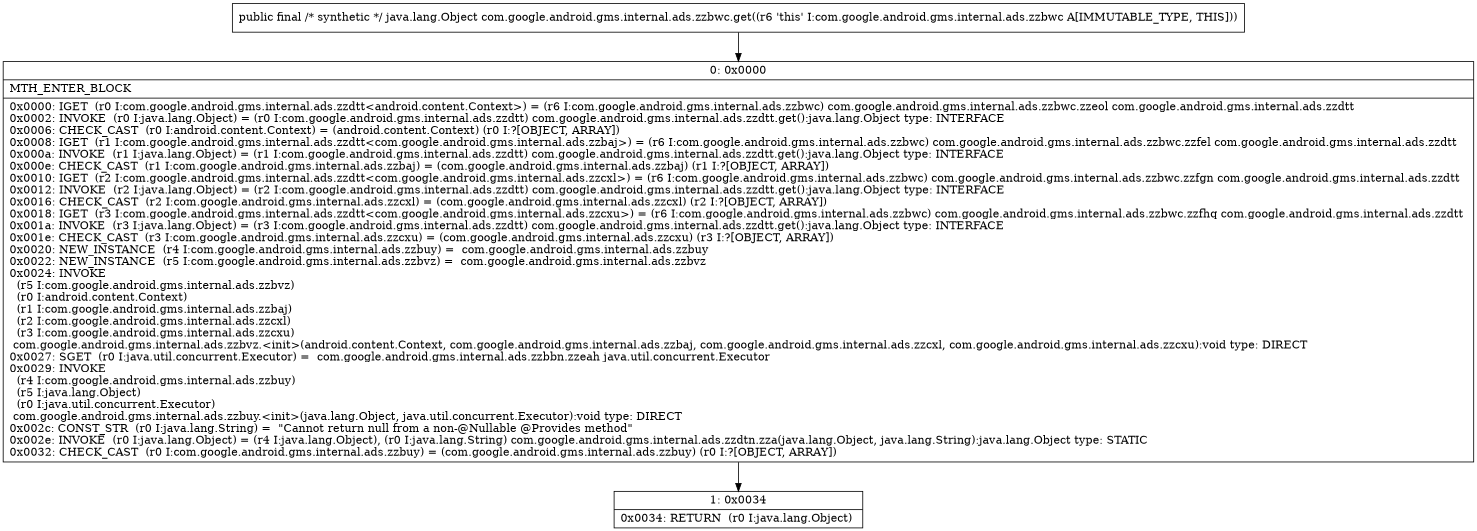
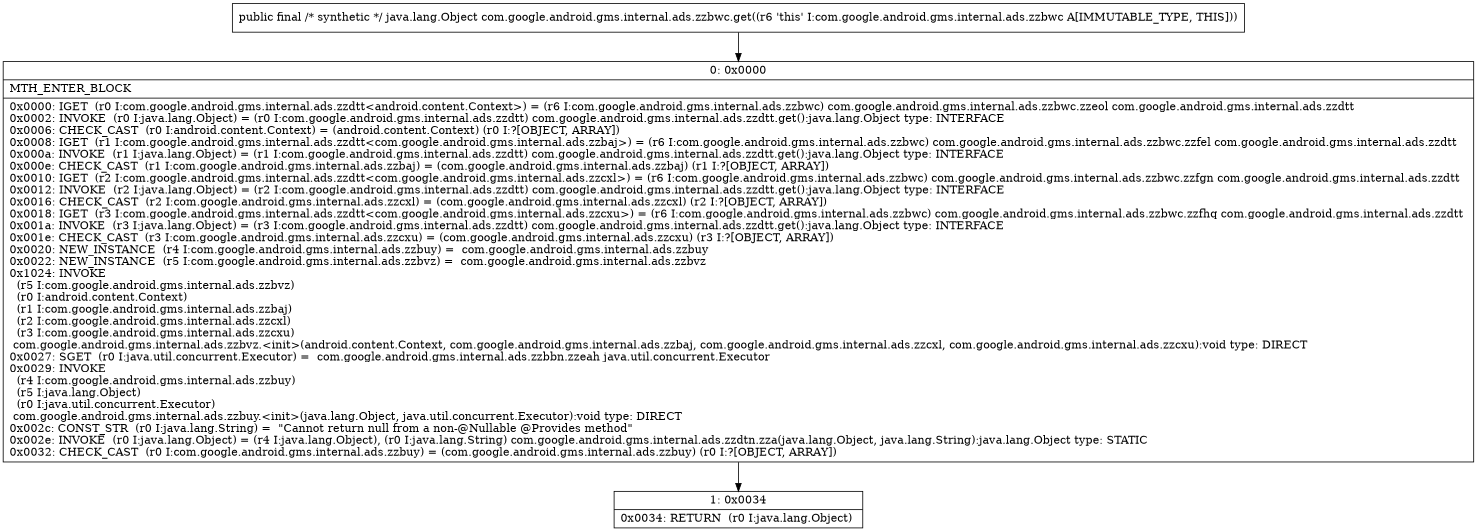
  digraph {
    node [shape=record]
-   n1 [label="{0\:\ 0x0000|MTH_ENTER_BLOCK\l|0x0000: IGET  (r0 I:com.google.android.gms.internal.ads.zzdtt\<android.content.Context\>) = (r6 I:com.google.android.gms.internal.ads.zzbwc) com.google.android.gms.internal.ads.zzbwc.zzeol com.google.android.gms.internal.ads.zzdtt \l0x0002: INVOKE  (r0 I:java.lang.Object) = (r0 I:com.google.android.gms.internal.ads.zzdtt) com.google.android.gms.internal.ads.zzdtt.get():java.lang.Object type: INTERFACE \l0x0006: CHECK_CAST  (r0 I:android.content.Context) = (android.content.Context) (r0 I:?[OBJECT, ARRAY]) \l0x0008: IGET  (r1 I:com.google.android.gms.internal.ads.zzdtt\<com.google.android.gms.internal.ads.zzbaj\>) = (r6 I:com.google.android.gms.internal.ads.zzbwc) com.google.android.gms.internal.ads.zzbwc.zzfel com.google.android.gms.internal.ads.zzdtt \l0x000a: INVOKE  (r1 I:java.lang.Object) = (r1 I:com.google.android.gms.internal.ads.zzdtt) com.google.android.gms.internal.ads.zzdtt.get():java.lang.Object type: INTERFACE \l0x000e: CHECK_CAST  (r1 I:com.google.android.gms.internal.ads.zzbaj) = (com.google.android.gms.internal.ads.zzbaj) (r1 I:?[OBJECT, ARRAY]) \l0x0010: IGET  (r2 I:com.google.android.gms.internal.ads.zzdtt\<com.google.android.gms.internal.ads.zzcxl\>) = (r6 I:com.google.android.gms.internal.ads.zzbwc) com.google.android.gms.internal.ads.zzbwc.zzfgn com.google.android.gms.internal.ads.zzdtt \l0x0012: INVOKE  (r2 I:java.lang.Object) = (r2 I:com.google.android.gms.internal.ads.zzdtt) com.google.android.gms.internal.ads.zzdtt.get():java.lang.Object type: INTERFACE \l0x0016: CHECK_CAST  (r2 I:com.google.android.gms.internal.ads.zzcxl) = (com.google.android.gms.internal.ads.zzcxl) (r2 I:?[OBJECT, ARRAY]) \l0x0018: IGET  (r3 I:com.google.android.gms.internal.ads.zzdtt\<com.google.android.gms.internal.ads.zzcxu\>) = (r6 I:com.google.android.gms.internal.ads.zzbwc) com.google.android.gms.internal.ads.zzbwc.zzfhq com.google.android.gms.internal.ads.zzdtt \l0x001a: INVOKE  (r3 I:java.lang.Object) = (r3 I:com.google.android.gms.internal.ads.zzdtt) com.google.android.gms.internal.ads.zzdtt.get():java.lang.Object type: INTERFACE \l0x001e: CHECK_CAST  (r3 I:com.google.android.gms.internal.ads.zzcxu) = (com.google.android.gms.internal.ads.zzcxu) (r3 I:?[OBJECT, ARRAY]) \l0x0020: NEW_INSTANCE  (r4 I:com.google.android.gms.internal.ads.zzbuy) =  com.google.android.gms.internal.ads.zzbuy \l0x0022: NEW_INSTANCE  (r5 I:com.google.android.gms.internal.ads.zzbvz) =  com.google.android.gms.internal.ads.zzbvz \l0x0024: INVOKE  \l  (r5 I:com.google.android.gms.internal.ads.zzbvz)\l  (r0 I:android.content.Context)\l  (r1 I:com.google.android.gms.internal.ads.zzbaj)\l  (r2 I:com.google.android.gms.internal.ads.zzcxl)\l  (r3 I:com.google.android.gms.internal.ads.zzcxu)\l com.google.android.gms.internal.ads.zzbvz.\<init\>(android.content.Context, com.google.android.gms.internal.ads.zzbaj, com.google.android.gms.internal.ads.zzcxl, com.google.android.gms.internal.ads.zzcxu):void type: DIRECT \l0x0027: SGET  (r0 I:java.util.concurrent.Executor) =  com.google.android.gms.internal.ads.zzbbn.zzeah java.util.concurrent.Executor \l0x0029: INVOKE  \l  (r4 I:com.google.android.gms.internal.ads.zzbuy)\l  (r5 I:java.lang.Object)\l  (r0 I:java.util.concurrent.Executor)\l com.google.android.gms.internal.ads.zzbuy.\<init\>(java.lang.Object, java.util.concurrent.Executor):void type: DIRECT \l0x002c: CONST_STR  (r0 I:java.lang.String) =  \"Cannot return null from a non\-@Nullable @Provides method\" \l0x002e: INVOKE  (r0 I:java.lang.Object) = (r4 I:java.lang.Object), (r0 I:java.lang.String) com.google.android.gms.internal.ads.zzdtn.zza(java.lang.Object, java.lang.String):java.lang.Object type: STATIC \l0x0032: CHECK_CAST  (r0 I:com.google.android.gms.internal.ads.zzbuy) = (com.google.android.gms.internal.ads.zzbuy) (r0 I:?[OBJECT, ARRAY]) \l}"]
+   n1 [label="{0\:\ 0x0000|MTH_ENTER_BLOCK\l|0x0000: IGET  (r0 I:com.google.android.gms.internal.ads.zzdtt\<android.content.Context\>) = (r6 I:com.google.android.gms.internal.ads.zzbwc) com.google.android.gms.internal.ads.zzbwc.zzeol com.google.android.gms.internal.ads.zzdtt \l0x0002: INVOKE  (r0 I:java.lang.Object) = (r0 I:com.google.android.gms.internal.ads.zzdtt) com.google.android.gms.internal.ads.zzdtt.get():java.lang.Object type: INTERFACE \l0x0006: CHECK_CAST  (r0 I:android.content.Context) = (android.content.Context) (r0 I:?[OBJECT, ARRAY]) \l0x0008: IGET  (r1 I:com.google.android.gms.internal.ads.zzdtt\<com.google.android.gms.internal.ads.zzbaj\>) = (r6 I:com.google.android.gms.internal.ads.zzbwc) com.google.android.gms.internal.ads.zzbwc.zzfel com.google.android.gms.internal.ads.zzdtt \l0x000a: INVOKE  (r1 I:java.lang.Object) = (r1 I:com.google.android.gms.internal.ads.zzdtt) com.google.android.gms.internal.ads.zzdtt.get():java.lang.Object type: INTERFACE \l0x000e: CHECK_CAST  (r1 I:com.google.android.gms.internal.ads.zzbaj) = (com.google.android.gms.internal.ads.zzbaj) (r1 I:?[OBJECT, ARRAY]) \l0x0010: IGET  (r2 I:com.google.android.gms.internal.ads.zzdtt\<com.google.android.gms.internal.ads.zzcxl\>) = (r6 I:com.google.android.gms.internal.ads.zzbwc) com.google.android.gms.internal.ads.zzbwc.zzfgn com.google.android.gms.internal.ads.zzdtt \l0x0012: INVOKE  (r2 I:java.lang.Object) = (r2 I:com.google.android.gms.internal.ads.zzdtt) com.google.android.gms.internal.ads.zzdtt.get():java.lang.Object type: INTERFACE \l0x0016: CHECK_CAST  (r2 I:com.google.android.gms.internal.ads.zzcxl) = (com.google.android.gms.internal.ads.zzcxl) (r2 I:?[OBJECT, ARRAY]) \l0x0018: IGET  (r3 I:com.google.android.gms.internal.ads.zzdtt\<com.google.android.gms.internal.ads.zzcxu\>) = (r6 I:com.google.android.gms.internal.ads.zzbwc) com.google.android.gms.internal.ads.zzbwc.zzfhq com.google.android.gms.internal.ads.zzdtt \l0x001a: INVOKE  (r3 I:java.lang.Object) = (r3 I:com.google.android.gms.internal.ads.zzdtt) com.google.android.gms.internal.ads.zzdtt.get():java.lang.Object type: INTERFACE \l0x001e: CHECK_CAST  (r3 I:com.google.android.gms.internal.ads.zzcxu) = (com.google.android.gms.internal.ads.zzcxu) (r3 I:?[OBJECT, ARRAY]) \l0x0020: NEW_INSTANCE  (r4 I:com.google.android.gms.internal.ads.zzbuy) =  com.google.android.gms.internal.ads.zzbuy \l0x0022: NEW_INSTANCE  (r5 I:com.google.android.gms.internal.ads.zzbvz) =  com.google.android.gms.internal.ads.zzbvz \l0x1024: INVOKE  \l  (r5 I:com.google.android.gms.internal.ads.zzbvz)\l  (r0 I:android.content.Context)\l  (r1 I:com.google.android.gms.internal.ads.zzbaj)\l  (r2 I:com.google.android.gms.internal.ads.zzcxl)\l  (r3 I:com.google.android.gms.internal.ads.zzcxu)\l com.google.android.gms.internal.ads.zzbvz.\<init\>(android.content.Context, com.google.android.gms.internal.ads.zzbaj, com.google.android.gms.internal.ads.zzcxl, com.google.android.gms.internal.ads.zzcxu):void type: DIRECT \l0x0027: SGET  (r0 I:java.util.concurrent.Executor) =  com.google.android.gms.internal.ads.zzbbn.zzeah java.util.concurrent.Executor \l0x0029: INVOKE  \l  (r4 I:com.google.android.gms.internal.ads.zzbuy)\l  (r5 I:java.lang.Object)\l  (r0 I:java.util.concurrent.Executor)\l com.google.android.gms.internal.ads.zzbuy.\<init\>(java.lang.Object, java.util.concurrent.Executor):void type: DIRECT \l0x002c: CONST_STR  (r0 I:java.lang.String) =  \"Cannot return null from a non\-@Nullable @Provides method\" \l0x002e: INVOKE  (r0 I:java.lang.Object) = (r4 I:java.lang.Object), (r0 I:java.lang.String) com.google.android.gms.internal.ads.zzdtn.zza(java.lang.Object, java.lang.String):java.lang.Object type: STATIC \l0x0032: CHECK_CAST  (r0 I:com.google.android.gms.internal.ads.zzbuy) = (com.google.android.gms.internal.ads.zzbuy) (r0 I:?[OBJECT, ARRAY]) \l}"]
    n2 [label="{1\:\ 0x0034|0x0034: RETURN  (r0 I:java.lang.Object) \l}"]
    n3 [label="{public final \/* synthetic *\/ java.lang.Object com.google.android.gms.internal.ads.zzbwc.get((r6 'this' I:com.google.android.gms.internal.ads.zzbwc A[IMMUTABLE_TYPE, THIS])) }"]
    n1 -> n2
    n3 -> n1
  }
